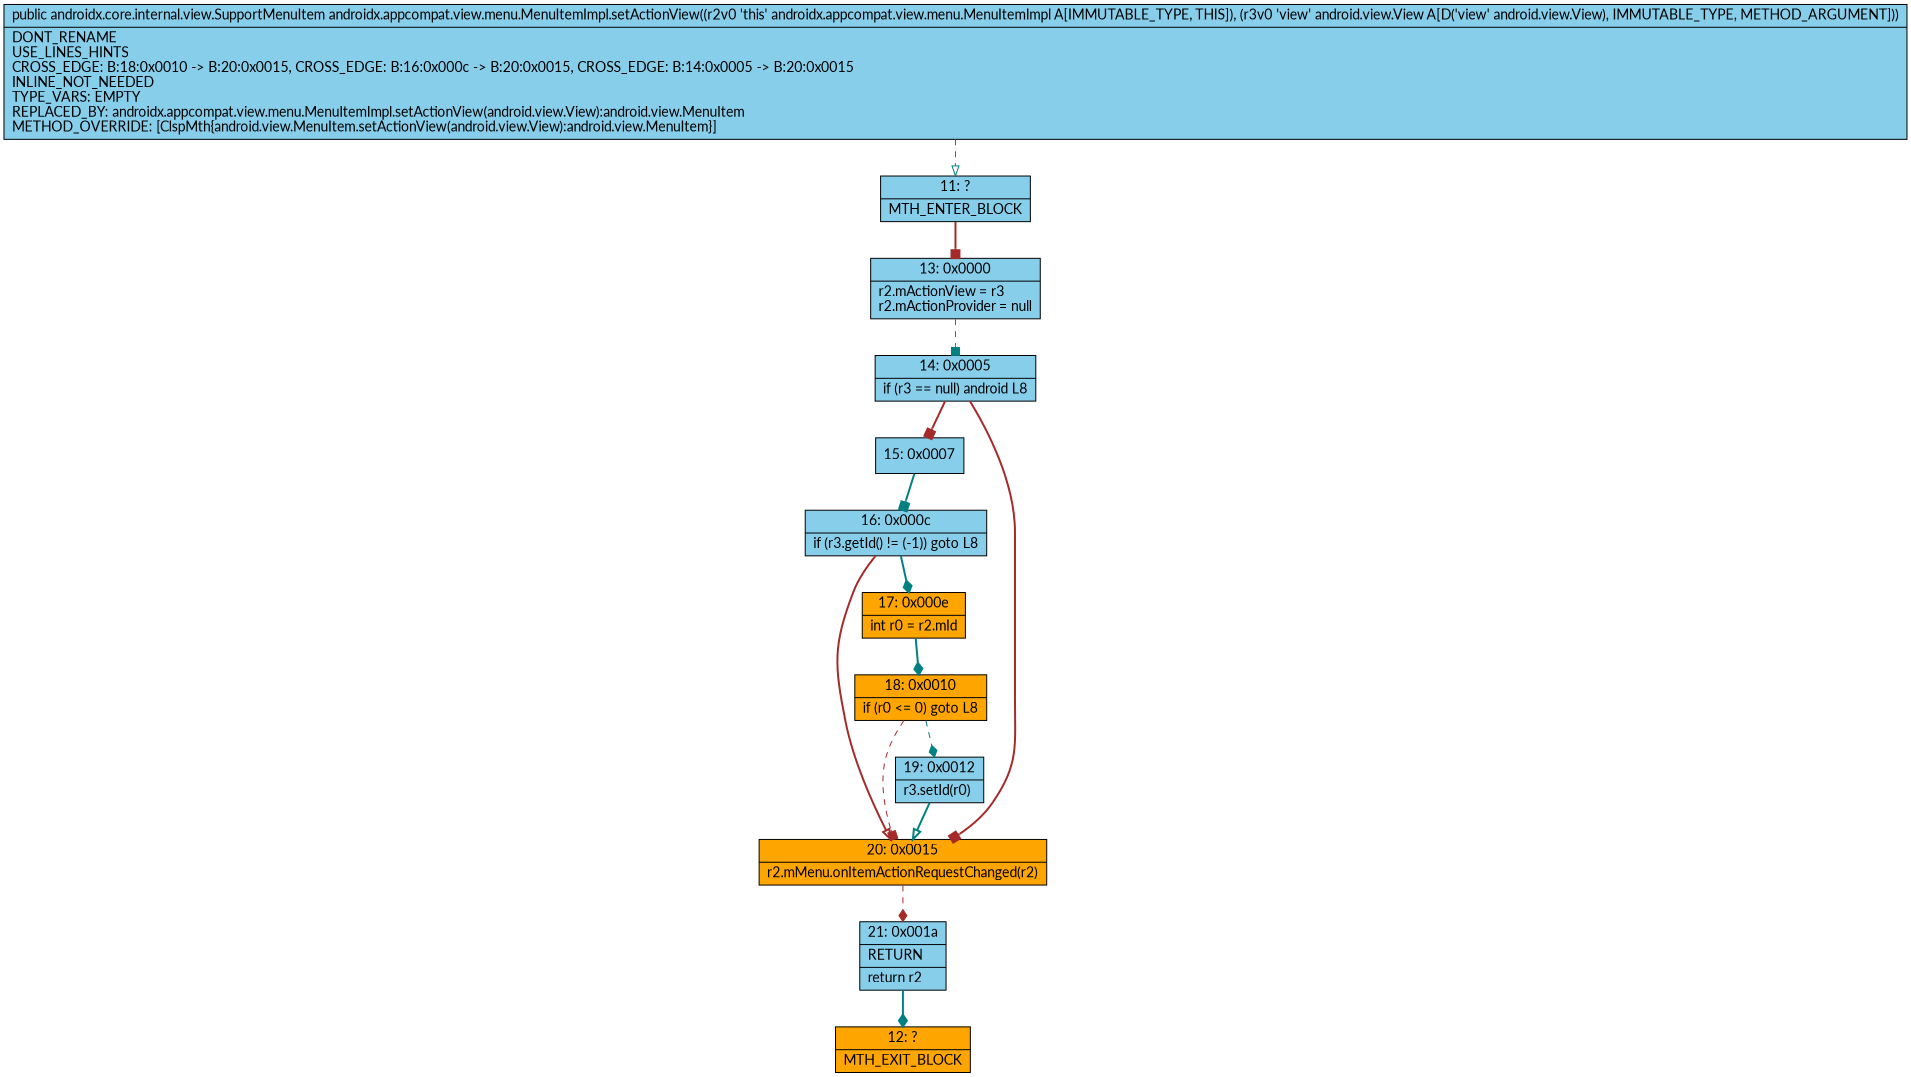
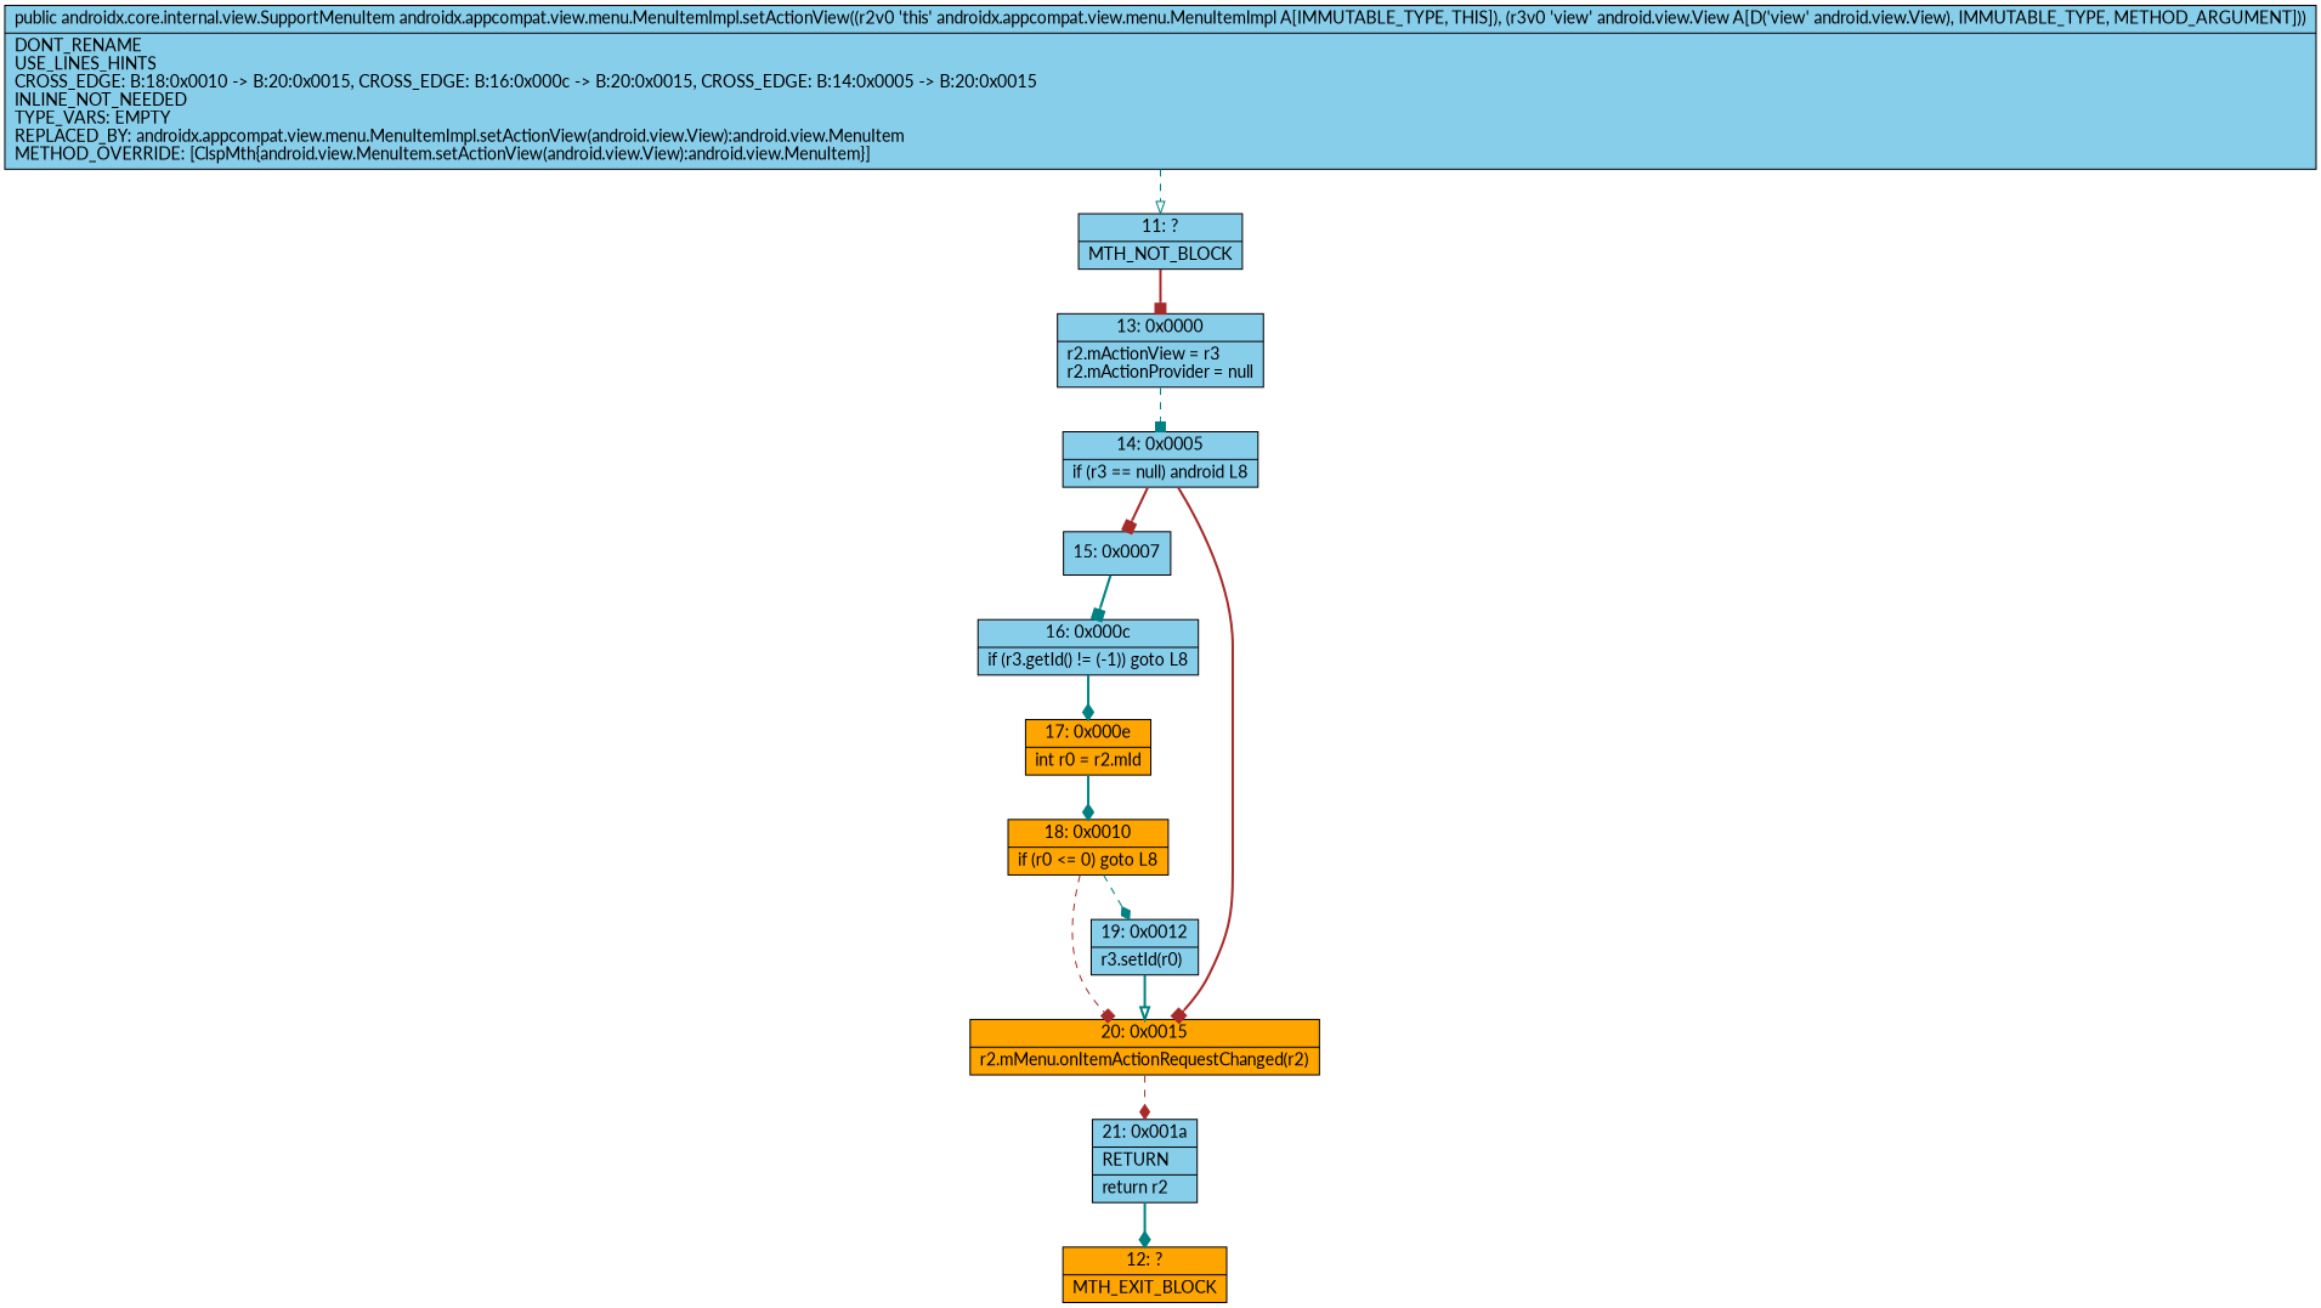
  digraph {
    fontname=Lato
    node [fillcolor=skyblue fontname=Lato shape=record style=filled]
    edge [arrowhead=box color=teal fontname=Lato style=bold]
-   n1 [label="{11\:\ ?|MTH_ENTER_BLOCK\l}"]
+   n1 [label="{11\:\ ?|MTH_NOT_BLOCK\l}"]
    n2 [label="{13\:\ 0x0000|r2.mActionView = r3\lr2.mActionProvider = null\l}"]
    n3 [label="{14\:\ 0x0005|if (r3 == null) android L8\l}"]
    n4 [label="{15\:\ 0x0007}"]
    n5 [fillcolor=orange label="{20\:\ 0x0015|r2.mMenu.onItemActionRequestChanged(r2)\l}"]
    n6 [label="{16\:\ 0x000c|if (r3.getId() != (\-1)) goto L8\l}"]
    n7 [label="{21\:\ 0x001a|RETURN\l|return r2\l}"]
    n8 [fillcolor=orange label="{17\:\ 0x000e|int r0 = r2.mId\l}"]
    n9 [fillcolor=orange label="{18\:\ 0x0010|if (r0 \<= 0) goto L8\l}"]
    n10 [label="{19\:\ 0x0012|r3.setId(r0)\l}"]
    n11 [fillcolor=orange label="{12\:\ ?|MTH_EXIT_BLOCK\l}"]
    n12 [label="{public androidx.core.internal.view.SupportMenuItem androidx.appcompat.view.menu.MenuItemImpl.setActionView((r2v0 'this' androidx.appcompat.view.menu.MenuItemImpl A[IMMUTABLE_TYPE, THIS]), (r3v0 'view' android.view.View A[D('view' android.view.View), IMMUTABLE_TYPE, METHOD_ARGUMENT]))  | DONT_RENAME\lUSE_LINES_HINTS\lCROSS_EDGE: B:18:0x0010 \-\> B:20:0x0015, CROSS_EDGE: B:16:0x000c \-\> B:20:0x0015, CROSS_EDGE: B:14:0x0005 \-\> B:20:0x0015\lINLINE_NOT_NEEDED\lTYPE_VARS: EMPTY\lREPLACED_BY: androidx.appcompat.view.menu.MenuItemImpl.setActionView(android.view.View):android.view.MenuItem\lMETHOD_OVERRIDE: [ClspMth\{android.view.MenuItem.setActionView(android.view.View):android.view.MenuItem\}]\l}"]
    n1 -> n2 [color=brown]
    n2 -> n3 [style=dashed]
    n3 -> n4 [color=brown]
    n3 -> n5 [color=brown]
    n4 -> n6
    n5 -> n7 [arrowhead=diamond color=brown style=dashed]
-   n6 -> n5 [arrowhead=onormal color=brown]
    n6 -> n8 [arrowhead=diamond]
    n7 -> n11 [arrowhead=diamond]
    n8 -> n9 [arrowhead=diamond]
    n9 -> n5 [color=brown style=dashed]
    n9 -> n10 [arrowhead=diamond style=dashed]
    n10 -> n5 [arrowhead=onormal]
    n12 -> n1 [arrowhead=onormal style=dashed]
  }
